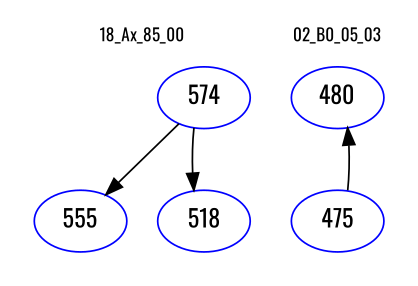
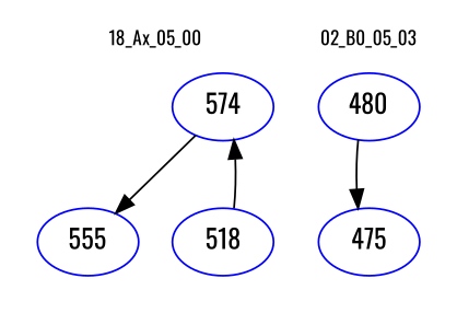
  digraph {
    fontname=Oswald
    node [color=blue fontname=Oswald]
    edge [color=black fontname=Oswald]
    n1 [label=574]
    n2 [label=555]
    n3 [label=518]
    n4 [label=480]
    n5 [label=475]
    subgraph cluster_1 {
      color=white
      fontsize=10
-     label="18_Ax_85_00"
+     label="18_Ax_05_00"
      n1
      n2
      n3
    }
    subgraph cluster_2 {
      color=white
      fontsize=10
      label="02_B0_05_03"
      n4
      n5
    }
    n1 -> n2
-   n1 -> n3
-   n5 -> n4
+   n3 -> n1
+   n4 -> n5
  }
